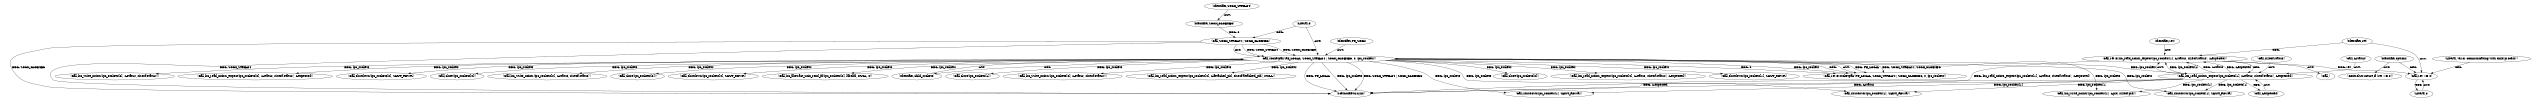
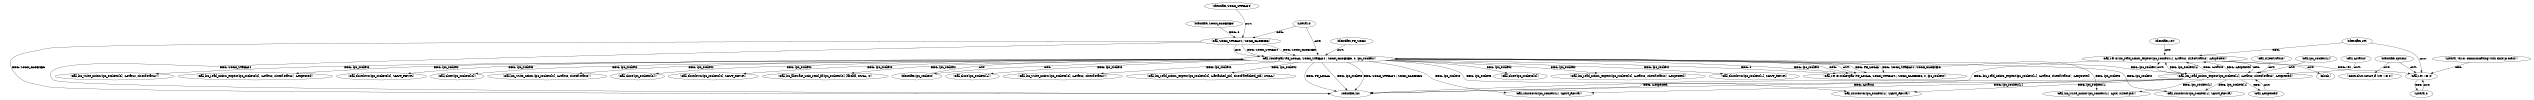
  digraph {
    n1 [label="(Call,ret = lxc_read_nointr_expect(ipc_sockets[1], &status, sizeof(status), &expected))"]
    n2 [label="(Call,lxc_read_nointr_expect(ipc_sockets[1], &status, sizeof(status), &expected))"]
    n3 [label="(Call,ret <= 0)"]
-   n4 [label="(MethodReturn,int)"]
-   n5 [label="(Call,)"]
+   n4 [label="(Identifier,int)"]
+   n5 [label="(Block,)"]
    n6 [label="(Call,&expected)"]
    n7 [label="(Call,shutdown(ipc_sockets[1], SHUT_RDWR))"]
    n8 [label="(Call,shutdown(ipc_sockets[1], SHUT_RDWR))"]
    n9 [label="(Call,lxc_write_nointr(ipc_sockets[1], &pid, sizeof(pid)))"]
    n10 [label="(Call,shutdown(ipc_sockets[1], SHUT_RDWR))"]
    n11 [label="(Literal,0)"]
    n12 [label="(Call,socketpair(PF_LOCAL, SOCK_STREAM | SOCK_CLOEXEC, 0, ipc_sockets))"]
    n13 [label="(Call,close(ipc_sockets[0]))"]
    n14 [label="(Call,lxc_read_nointr_expect(ipc_sockets[0], &status, sizeof(status), &expected))"]
    n15 [label="(Call,shutdown(ipc_sockets[1], SHUT_RDWR))"]
    n16 [label="(Call,ret = socketpair(PF_LOCAL, SOCK_STREAM | SOCK_CLOEXEC, 0, ipc_sockets))"]
    n17 [label="(Call,lxc_write_nointr(ipc_sockets[0], &status, sizeof(status)))"]
    n18 [label="(Call,lxc_read_nointr_expect(ipc_sockets[0], &status, sizeof(status), &expected))"]
    n19 [label="(Call,shutdown(ipc_sockets[0], SHUT_RDWR))"]
    n20 [label="(Call,close(ipc_sockets[0]))"]
    n21 [label="(Call,lxc_write_nointr(ipc_sockets[0], &status, sizeof(status)))"]
    n22 [label="(Call,close(ipc_sockets[0]))"]
    n23 [label="(Call,shutdown(ipc_sockets[0], SHUT_RDWR))"]
    n24 [label="(Call,lxc_abstract_unix_send_fd(ipc_sockets[0], labelfd, NULL, 0))"]
-   n25 [label="(Identifier,child_sockets)"]
+   n25 [label="(Identifier,ipc_sockets)"]
    n26 [label="(Call,close(ipc_sockets[1]))"]
    n27 [label="(Call,lxc_write_nointr(ipc_sockets[0], &status, sizeof(status)))"]
    n28 [label="(Call,lxc_read_nointr_expect(ipc_sockets[0], &attached_pid, sizeof(attached_pid), NULL))"]
    n29 [label="(Call,SOCK_STREAM | SOCK_CLOEXEC)"]
    n30 [label="(Identifier,SOCK_CLOEXEC)"]
    n31 [label="(ControlStructure,if (ret <= 0))"]
    n32 [label="(Identifier,ret)"]
    n33 [label="(Literal,\"error communicating with child process\")"]
    n34 [label="(Identifier,options)"]
    n35 [label="(Call,sizeof(status))"]
    n36 [label="(Identifier,ret)"]
+   n37 [label="(Call,ipc_sockets[1])"]
    n38 [label="(Literal,0)"]
    n39 [label="(Identifier,SOCK_STREAM)"]
    n40 [label="(Call,&status)"]
    n41 [label="(Identifier,PF_SOCK)"]
    n1 -> n2 [label="CFG: "]
    n1 -> n3 [label="DDG: ret"]
    n1 -> n4 [label="DDG: lxc_read_nointr_expect(ipc_sockets[1], &status, sizeof(status), &expected)"]
    n1 -> n5 [label="AST: "]
    n2 -> n1 [label="AST: "]
    n2 -> n1 [label="DDG: ipc_sockets[1]"]
    n2 -> n1 [label="DDG: &status"]
    n2 -> n1 [label="DDG: &expected"]
    n2 -> n4 [label="DDG: &expected"]
    n2 -> n4 [label="DDG: &status"]
    n2 -> n6 [label="CFG: "]
    n2 -> n7 [label="DDG: ipc_sockets[1]"]
    n2 -> n8 [label="DDG: ipc_sockets[1]"]
    n2 -> n9 [label="DDG: ipc_sockets[1]"]
    n2 -> n10 [label="DDG: ipc_sockets[1]"]
    n3 -> n11 [label="CFG: "]
    n6 -> n2 [label="AST: "]
    n11 -> n3 [label="AST: "]
    n12 -> n2 [label="DDG: ipc_sockets"]
    n12 -> n4 [label="DDG: PF_LOCAL"]
    n12 -> n4 [label="DDG: ipc_sockets"]
    n12 -> n4 [label="DDG: SOCK_STREAM | SOCK_CLOEXEC"]
    n12 -> n7 [label="DDG: ipc_sockets"]
    n12 -> n8 [label="DDG: ipc_sockets"]
    n12 -> n9 [label="DDG: ipc_sockets"]
    n12 -> n10 [label="DDG: ipc_sockets"]
    n12 -> n13 [label="DDG: ipc_sockets"]
    n12 -> n14 [label="DDG: ipc_sockets"]
    n12 -> n15 [label="DDG: ipc_sockets"]
    n12 -> n16 [label="AST: "]
    n12 -> n16 [label="DDG: PF_LOCAL"]
    n12 -> n16 [label="DDG: SOCK_STREAM | SOCK_CLOEXEC"]
    n12 -> n16 [label="DDG: 0"]
    n12 -> n16 [label="DDG: ipc_sockets"]
    n12 -> n17 [label="DDG: ipc_sockets"]
    n12 -> n18 [label="DDG: ipc_sockets"]
    n12 -> n19 [label="DDG: ipc_sockets"]
    n12 -> n20 [label="DDG: ipc_sockets"]
    n12 -> n21 [label="DDG: ipc_sockets"]
    n12 -> n22 [label="DDG: ipc_sockets"]
    n12 -> n23 [label="DDG: ipc_sockets"]
    n12 -> n24 [label="DDG: ipc_sockets"]
    n12 -> n25 [label="CFG: "]
    n12 -> n26 [label="DDG: ipc_sockets"]
    n12 -> n27 [label="DDG: ipc_sockets"]
    n12 -> n28 [label="DDG: ipc_sockets"]
    n16 -> n12 [label="CFG: "]
    n25 -> n12 [label="AST: "]
    n29 -> n4 [label="DDG: SOCK_CLOEXEC"]
    n29 -> n4 [label="DDG: SOCK_STREAM"]
    n29 -> n12 [label="AST: "]
    n29 -> n12 [label="DDG: SOCK_STREAM"]
    n29 -> n12 [label="DDG: SOCK_CLOEXEC"]
    n30 -> n29 [label="DDG: 0"]
    n32 -> n1 [label="AST: "]
    n33 -> n3 [label="CFG: "]
-   n34 -> n3 [label="CFG: "]
+   n34 -> n3 [label="AST: "]
    n34 -> n31 [label="AST: "]
    n35 -> n2 [label="AST: "]
    n36 -> n1 [label="CFG: "]
    n36 -> n3 [label="AST: "]
+   n37 -> n2 [label="AST: "]
    n38 -> n12 [label="AST: "]
    n38 -> n29 [label="CFG: "]
-   n39 -> n30 [label="AST: "]
+   n39 -> n29 [label="AST: "]
    n40 -> n2 [label="AST: "]
    n41 -> n12 [label="AST: "]
  }
